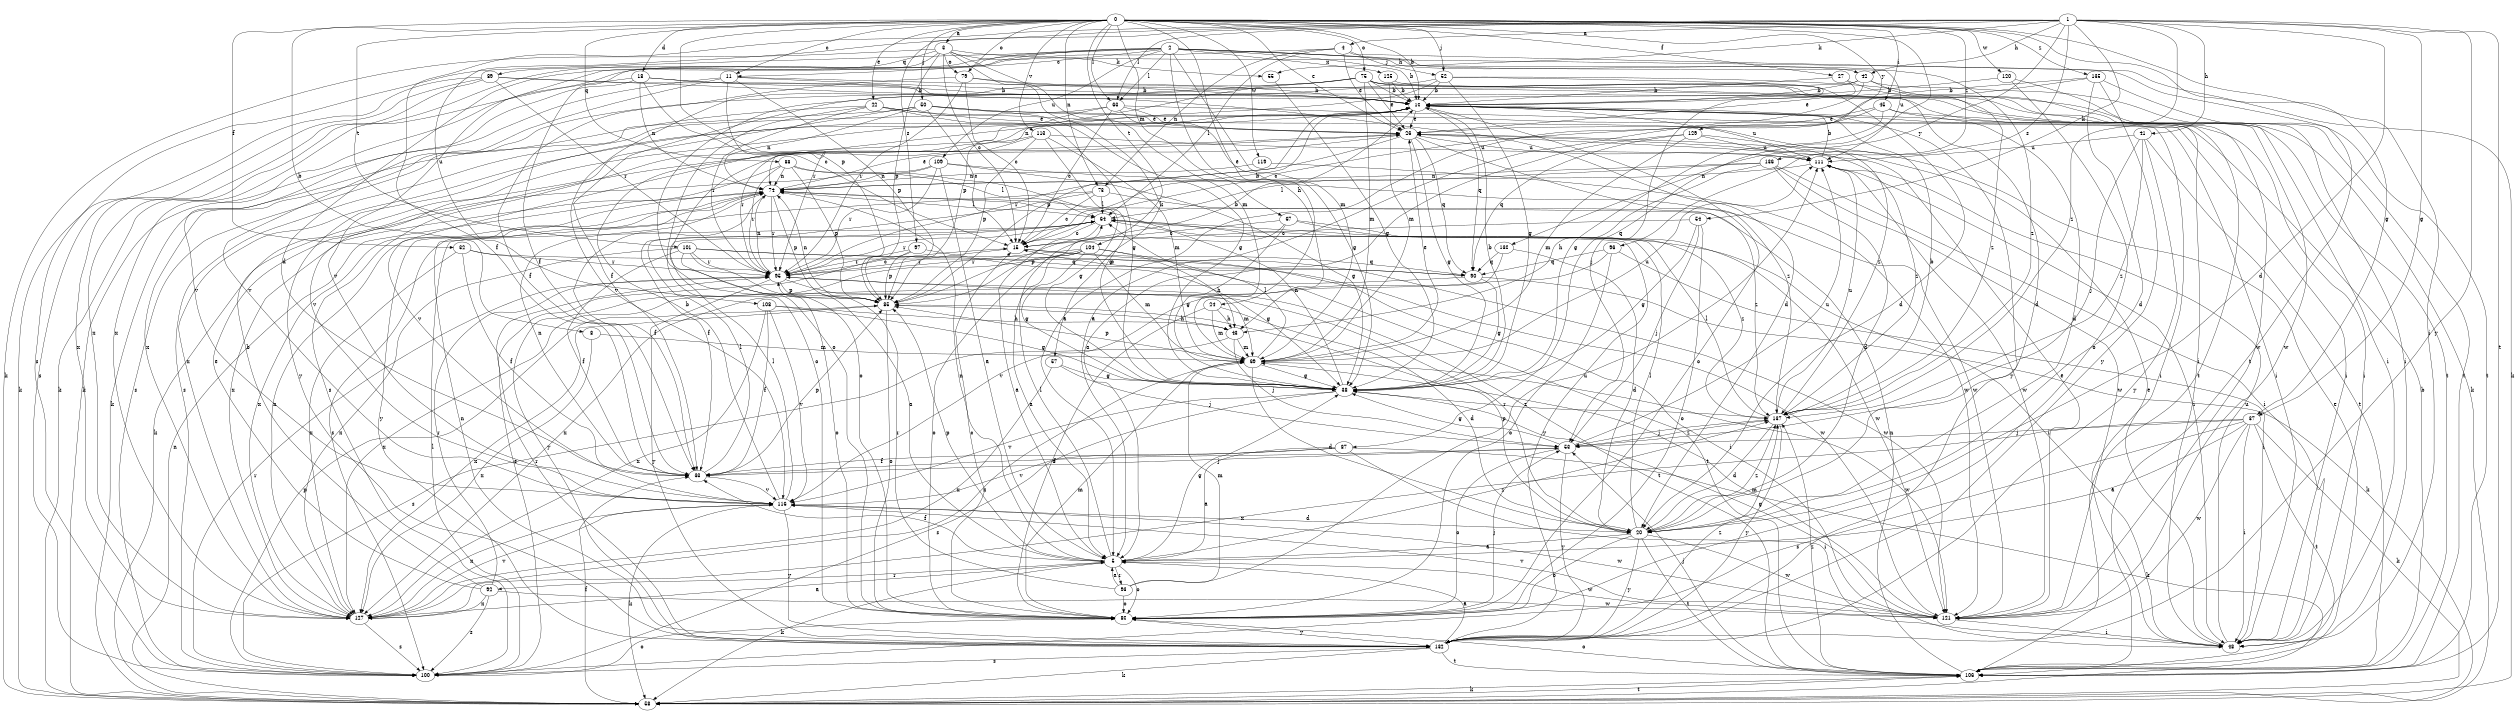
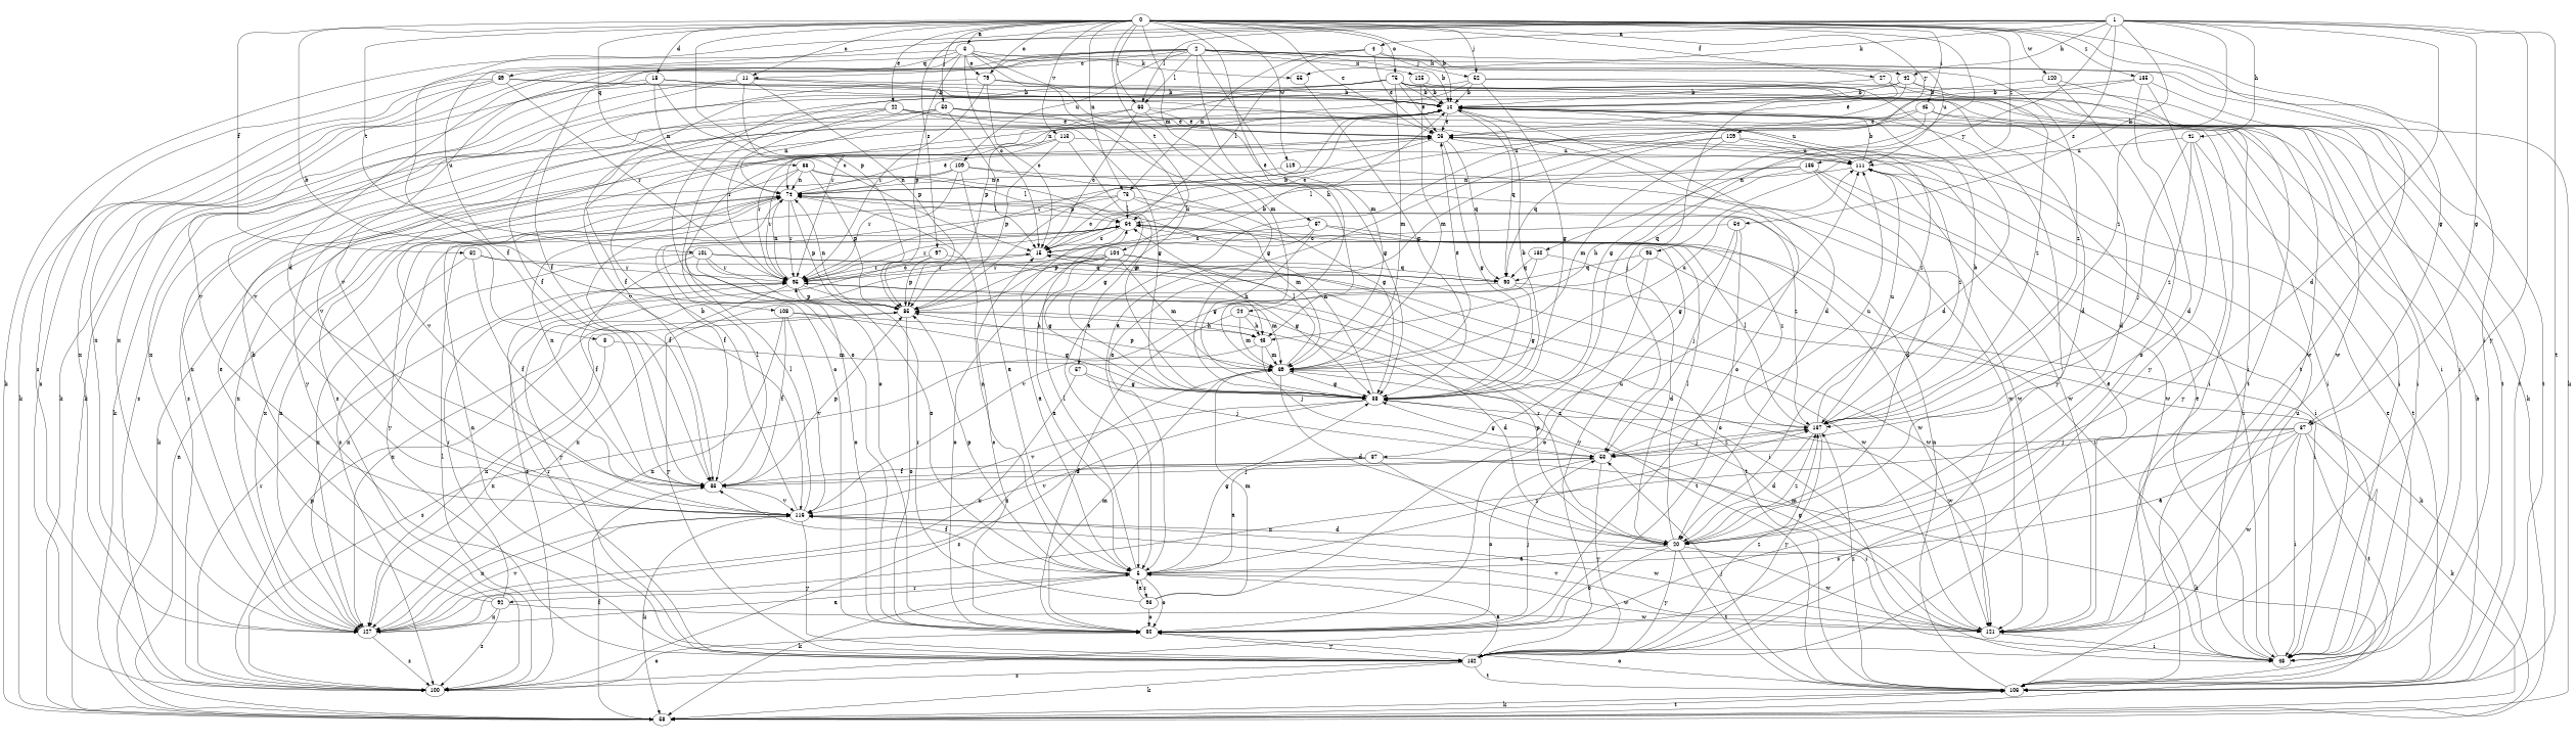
  strict digraph {
    0
    3
    8
    10
    11
    18
    22
    24
    26
    27
    32
    37
    45
    48
    50
    52
    63
    67
    73
    75
    79
    85
    87
    88
    101
    104
    113
    119
    120
    129
    135
    136
    33
    55
    106
    69
    15
    57
    58
    89
    127
    132
    100
    111
    80
    90
    116
    121
    95
    20
    74
    137
    38
    43
    5
    53
    64
    1
    4
    41
    42
    54
    96
    97
    108
    130
    2
    109
    125
    92
    93
    0 -> 3 [label=a]
    0 -> 8 [label=b]
    0 -> 10 [label=b]
    0 -> 11 [label=c]
    0 -> 18 [label=d]
    0 -> 22 [label=e]
    0 -> 24 [label=e]
    0 -> 26 [label=e]
    0 -> 27 [label=f]
    0 -> 32 [label=f]
    0 -> 37 [label=g]
    0 -> 45 [label=i]
    0 -> 48 [label=i]
    0 -> 50 [label=j]
    0 -> 52 [label=j]
    0 -> 63 [label=l]
    0 -> 67 [label=m]
    0 -> 73 [label=n]
    0 -> 75 [label=o]
    0 -> 79 [label=o]
    0 -> 85 [label=p]
    0 -> 87 [label=q]
    0 -> 88 [label=q]
    0 -> 101 [label=t]
    0 -> 104 [label=t]
    0 -> 113 [label=v]
    0 -> 119 [label=w]
    0 -> 120 [label=w]
    0 -> 129 [label=y]
    0 -> 135 [label=z]
    0 -> 136 [label=z]
    3 -> 79 [label=o]
    3 -> 85 [label=p]
    3 -> 33 [label=d]
    3 -> 55 [label=k]
    3 -> 106 [label=t]
    3 -> 69 [label=m]
    3 -> 15 [label=c]
    3 -> 57 [label=k]
    3 -> 58 [label=k]
    3 -> 89 [label=q]
    8 -> 69 [label=m]
    8 -> 127 [label=x]
    10 -> 26 [label=e]
    10 -> 48 [label=i]
    10 -> 85 [label=p]
    10 -> 127 [label=x]
    10 -> 132 [label=y]
    10 -> 100 [label=s]
    10 -> 111 [label=u]
    10 -> 80 [label=o]
    10 -> 90 [label=q]
    11 -> 10 [label=b]
    11 -> 85 [label=p]
    11 -> 58 [label=k]
    11 -> 116 [label=v]
    11 -> 121 [label=w]
    11 -> 95 [label=r]
    18 -> 10 [label=b]
    18 -> 15 [label=c]
    18 -> 58 [label=k]
    18 -> 116 [label=v]
    18 -> 20 [label=d]
    18 -> 74 [label=n]
    22 -> 26 [label=e]
    22 -> 100 [label=s]
    22 -> 80 [label=o]
    22 -> 95 [label=r]
    22 -> 137 [label=z]
    22 -> 38 [label=g]
    24 -> 69 [label=m]
    24 -> 80 [label=o]
    24 -> 20 [label=d]
    24 -> 43 [label=h]
    26 -> 111 [label=u]
    26 -> 80 [label=o]
    26 -> 90 [label=q]
    26 -> 95 [label=r]
-   26 -> 137 [label=z]
    26 -> 38 [label=g]
    27 -> 10 [label=b]
    27 -> 26 [label=e]
    27 -> 48 [label=i]
    32 -> 33 [label=f]
    32 -> 127 [label=x]
    32 -> 121 [label=w]
    32 -> 95 [label=r]
    37 -> 48 [label=i]
    37 -> 106 [label=t]
    37 -> 58 [label=k]
    37 -> 127 [label=x]
    37 -> 100 [label=s]
    37 -> 121 [label=w]
    37 -> 5 [label=a]
    37 -> 53 [label=j]
    45 -> 26 [label=e]
    45 -> 48 [label=i]
    45 -> 15 [label=c]
    45 -> 20 [label=d]
    45 -> 38 [label=g]
    48 -> 26 [label=e]
    48 -> 111 [label=u]
    50 -> 26 [label=e]
    50 -> 48 [label=i]
    50 -> 15 [label=c]
    50 -> 58 [label=k]
    50 -> 116 [label=v]
    50 -> 74 [label=n]
    50 -> 38 [label=g]
    52 -> 10 [label=b]
    52 -> 33 [label=f]
    52 -> 58 [label=k]
    52 -> 74 [label=n]
    52 -> 38 [label=g]
    52 -> 53 [label=j]
    63 -> 26 [label=e]
    63 -> 48 [label=i]
    63 -> 15 [label=c]
    63 -> 132 [label=y]
    63 -> 100 [label=s]
    63 -> 38 [label=g]
    67 -> 85 [label=p]
    67 -> 15 [label=c]
    67 -> 121 [label=w]
    67 -> 137 [label=z]
    67 -> 38 [label=g]
    73 -> 33 [label=f]
-   113 -> 69 [label=m]
+   73 -> 69 [label=m]
    73 -> 15 [label=c]
    73 -> 100 [label=s]
    73 -> 137 [label=z]
    73 -> 64 [label=l]
    75 -> 10 [label=b]
    75 -> 26 [label=e]
    75 -> 85 [label=p]
    75 -> 106 [label=t]
    75 -> 69 [label=m]
    75 -> 80 [label=o]
    75 -> 116 [label=v]
    75 -> 121 [label=w]
    75 -> 20 [label=d]
    79 -> 10 [label=b]
    79 -> 33 [label=f]
    79 -> 106 [label=t]
    79 -> 15 [label=c]
    79 -> 95 [label=r]
    85 -> 10 [label=b]
    85 -> 127 [label=x]
    85 -> 80 [label=o]
    85 -> 74 [label=n]
    85 -> 43 [label=h]
    87 -> 48 [label=i]
    87 -> 33 [label=f]
    87 -> 58 [label=k]
    87 -> 116 [label=v]
    87 -> 5 [label=a]
    88 -> 85 [label=p]
    88 -> 127 [label=x]
    88 -> 95 [label=r]
    88 -> 74 [label=n]
    88 -> 38 [label=g]
    88 -> 64 [label=l]
    101 -> 33 [label=f]
    101 -> 127 [label=x]
    101 -> 80 [label=o]
    101 -> 90 [label=q]
    101 -> 121 [label=w]
    101 -> 95 [label=r]
    101 -> 5 [label=a]
    104 -> 106 [label=t]
    104 -> 69 [label=m]
    104 -> 132 [label=y]
    104 -> 80 [label=o]
    104 -> 95 [label=r]
    104 -> 38 [label=g]
    104 -> 43 [label=h]
    104 -> 5 [label=a]
    113 -> 85 [label=p]
    113 -> 111 [label=u]
    113 -> 116 [label=v]
    113 -> 95 [label=r]
    113 -> 38 [label=g]
    119 -> 121 [label=w]
    119 -> 74 [label=n]
    120 -> 10 [label=b]
    120 -> 48 [label=i]
    120 -> 80 [label=o]
    129 -> 69 [label=m]
    129 -> 111 [label=u]
    129 -> 90 [label=q]
    129 -> 137 [label=z]
    129 -> 5 [label=a]
    135 -> 10 [label=b]
    135 -> 106 [label=t]
    135 -> 132 [label=y]
    135 -> 20 [label=d]
    135 -> 5 [label=a]
    136 -> 48 [label=i]
    136 -> 121 [label=w]
    136 -> 20 [label=d]
    136 -> 74 [label=n]
    136 -> 43 [label=h]
    136 -> 64 [label=l]
    33 -> 85 [label=p]
    33 -> 116 [label=v]
    33 -> 74 [label=n]
    33 -> 53 [label=j]
    33 -> 64 [label=l]
    55 -> 38 [label=g]
    106 -> 10 [label=b]
    106 -> 26 [label=e]
    106 -> 58 [label=k]
    106 -> 80 [label=o]
    106 -> 74 [label=n]
    106 -> 137 [label=z]
    106 -> 53 [label=j]
    69 -> 26 [label=e]
    69 -> 85 [label=p]
    69 -> 127 [label=x]
    69 -> 111 [label=u]
    69 -> 121 [label=w]
    69 -> 20 [label=d]
    69 -> 38 [label=g]
    69 -> 64 [label=l]
    15 -> 10 [label=b]
    15 -> 48 [label=i]
    15 -> 90 [label=q]
    15 -> 95 [label=r]
    57 -> 127 [label=x]
    57 -> 38 [label=g]
    57 -> 53 [label=j]
    58 -> 33 [label=f]
    58 -> 106 [label=t]
    58 -> 74 [label=n]
    89 -> 10 [label=b]
    89 -> 48 [label=i]
    89 -> 58 [label=k]
    89 -> 127 [label=x]
    89 -> 100 [label=s]
    89 -> 95 [label=r]
    127 -> 100 [label=s]
    127 -> 116 [label=v]
    127 -> 74 [label=n]
    127 -> 5 [label=a]
    132 -> 106 [label=t]
    132 -> 58 [label=k]
    132 -> 100 [label=s]
    132 -> 95 [label=r]
    132 -> 74 [label=n]
    132 -> 137 [label=z]
    132 -> 5 [label=a]
    100 -> 85 [label=p]
    100 -> 80 [label=o]
    100 -> 95 [label=r]
    100 -> 64 [label=l]
    111 -> 10 [label=b]
    111 -> 48 [label=i]
    111 -> 121 [label=w]
    111 -> 74 [label=n]
    80 -> 69 [label=m]
    80 -> 15 [label=c]
    80 -> 132 [label=y]
    80 -> 53 [label=j]
    90 -> 15 [label=c]
    90 -> 58 [label=k]
    90 -> 127 [label=x]
    90 -> 38 [label=g]
    116 -> 10 [label=b]
    116 -> 58 [label=k]
    116 -> 127 [label=x]
    116 -> 132 [label=y]
    116 -> 121 [label=w]
    116 -> 20 [label=d]
    116 -> 64 [label=l]
    121 -> 26 [label=e]
    121 -> 48 [label=i]
    121 -> 69 [label=m]
    121 -> 116 [label=v]
    121 -> 38 [label=g]
    95 -> 85 [label=p]
    95 -> 106 [label=t]
    95 -> 69 [label=m]
    95 -> 15 [label=c]
    95 -> 132 [label=y]
    95 -> 74 [label=n]
    20 -> 85 [label=p]
    20 -> 106 [label=t]
    20 -> 132 [label=y]
    20 -> 80 [label=o]
    20 -> 121 [label=w]
    20 -> 95 [label=r]
    20 -> 137 [label=z]
    20 -> 5 [label=a]
    20 -> 64 [label=l]
    74 -> 26 [label=e]
    74 -> 85 [label=p]
    74 -> 33 [label=f]
    74 -> 127 [label=x]
    74 -> 132 [label=y]
    74 -> 95 [label=r]
    74 -> 64 [label=l]
    137 -> 10 [label=b]
    137 -> 132 [label=y]
    137 -> 111 [label=u]
    137 -> 20 [label=d]
    137 -> 53 [label=j]
    137 -> 64 [label=l]
    38 -> 10 [label=b]
    38 -> 100 [label=s]
    38 -> 116 [label=v]
    38 -> 74 [label=n]
    38 -> 137 [label=z]
    43 -> 69 [label=m]
    43 -> 100 [label=s]
    43 -> 53 [label=j]
    5 -> 85 [label=p]
    5 -> 33 [label=f]
    5 -> 58 [label=k]
    5 -> 80 [label=o]
    5 -> 121 [label=w]
    5 -> 74 [label=n]
    5 -> 137 [label=z]
    5 -> 38 [label=g]
    5 -> 64 [label=l]
    5 -> 92 [label=r]
    5 -> 93 [label=r]
    53 -> 33 [label=f]
    53 -> 132 [label=y]
    53 -> 111 [label=u]
    53 -> 80 [label=o]
    53 -> 137 [label=z]
    53 -> 38 [label=g]
    64 -> 48 [label=i]
    64 -> 15 [label=c]
    64 -> 132 [label=y]
    64 -> 95 [label=r]
    64 -> 5 [label=a]
    1 -> 37 [label=g]
    1 -> 63 [label=l]
    1 -> 33 [label=f]
    1 -> 55 [label=k]
    1 -> 106 [label=t]
    1 -> 132 [label=y]
    1 -> 20 [label=d]
    1 -> 137 [label=z]
    1 -> 4 [label=a]
    1 -> 41 [label=h]
    1 -> 42 [label=h]
    1 -> 54 [label=k]
    1 -> 96 [label=s]
    1 -> 97 [label=s]
    1 -> 108 [label=u]
    1 -> 130 [label=y]
    4 -> 26 [label=e]
    4 -> 52 [label=j]
    4 -> 73 [label=n]
    4 -> 58 [label=k]
    4 -> 127 [label=x]
    4 -> 64 [label=l]
    41 -> 106 [label=t]
    41 -> 132 [label=y]
    41 -> 111 [label=u]
    41 -> 137 [label=z]
    41 -> 53 [label=j]
    42 -> 10 [label=b]
    42 -> 106 [label=t]
    42 -> 127 [label=x]
    42 -> 137 [label=z]
    42 -> 5 [label=a]
    54 -> 15 [label=c]
    54 -> 80 [label=o]
    54 -> 38 [label=g]
    54 -> 53 [label=j]
    96 -> 48 [label=i]
    96 -> 127 [label=x]
    96 -> 80 [label=o]
    96 -> 90 [label=q]
    97 -> 85 [label=p]
    97 -> 100 [label=s]
    97 -> 95 [label=r]
    97 -> 38 [label=g]
    108 -> 33 [label=f]
    108 -> 127 [label=x]
    108 -> 116 [label=v]
    108 -> 38 [label=g]
    108 -> 43 [label=h]
    130 -> 90 [label=q]
    130 -> 116 [label=v]
    130 -> 20 [label=d]
    2 -> 10 [label=b]
    2 -> 11 [label=c]
    2 -> 63 [label=l]
    2 -> 33 [label=f]
    2 -> 69 [label=m]
    2 -> 127 [label=x]
    2 -> 100 [label=s]
    2 -> 111 [label=u]
    2 -> 116 [label=v]
    2 -> 137 [label=z]
    2 -> 43 [label=h]
    2 -> 42 [label=h]
    2 -> 109 [label=u]
    2 -> 125 [label=x]
    109 -> 58 [label=k]
    109 -> 121 [label=w]
    109 -> 95 [label=r]
    109 -> 74 [label=n]
    109 -> 38 [label=g]
    109 -> 5 [label=a]
    125 -> 10 [label=b]
    125 -> 69 [label=m]
    125 -> 20 [label=d]
    92 -> 10 [label=b]
    92 -> 26 [label=e]
    92 -> 127 [label=x]
    92 -> 100 [label=s]
    92 -> 121 [label=w]
    92 -> 95 [label=r]
    93 -> 69 [label=m]
    93 -> 111 [label=u]
    93 -> 80 [label=o]
    93 -> 95 [label=r]
    93 -> 5 [label=a]
  }
